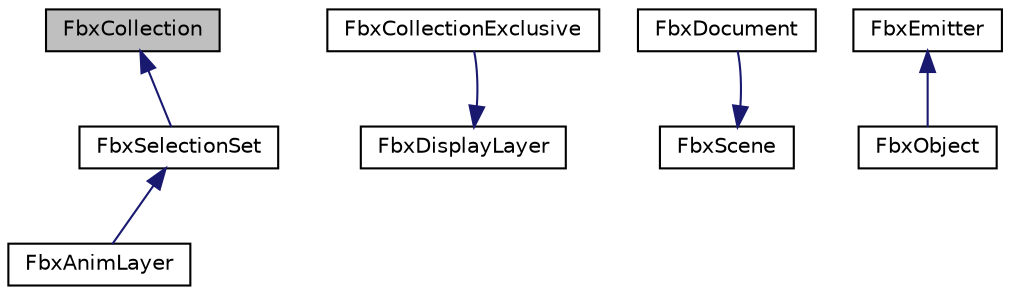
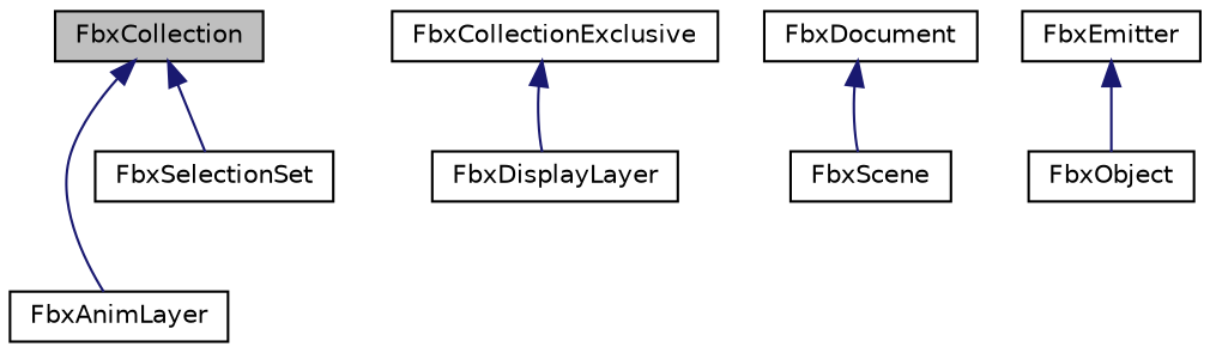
  digraph {
    node [color=black fillcolor=white fontname=Helvetica fontsize=10 shape=record style=filled]
    edge [color=midnightblue dir=back fontname=Helvetica fontsize=10 labelfontname=Helvetica labelfontsize=10 style=solid]
    n1 [fillcolor=grey75 fontcolor=black height=0.2 label=FbxCollection width=0.4]
    n2 [height=0.2 label=FbxAnimLayer width=0.4]
    n3 [height=0.2 label=FbxSelectionSet width=0.4]
    n4 [height=0.2 label=FbxCollectionExclusive width=0.4]
    n5 [height=0.2 label=FbxDisplayLayer width=0.4]
    n6 [height=0.2 label=FbxDocument width=0.4]
    n7 [height=0.2 label=FbxScene width=0.4]
    n8 [height=0.2 label=FbxObject width=0.4]
    n9 [height=0.2 label=FbxEmitter width=0.4]
-   n3 -> n2
+   n1 -> n2
    n1 -> n3
-   n5 -> n4
-   n7 -> n6
+   n4 -> n5
+   n6 -> n7
    n9 -> n8
  }
